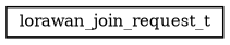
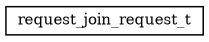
  digraph {
    rankdir=LR
    fontname="DejaVu Serif"
-   n1 [color=black fillcolor=white fontname="DejaVu Serif" fontsize=10 height=0.2 label=lorawan_join_request_t shape=record style=filled width=0.4]
+   n1 [color=black fillcolor=white fontname="DejaVu Serif" fontsize=10 height=0.2 label=request_join_request_t shape=record style=filled width=0.4]
  }
